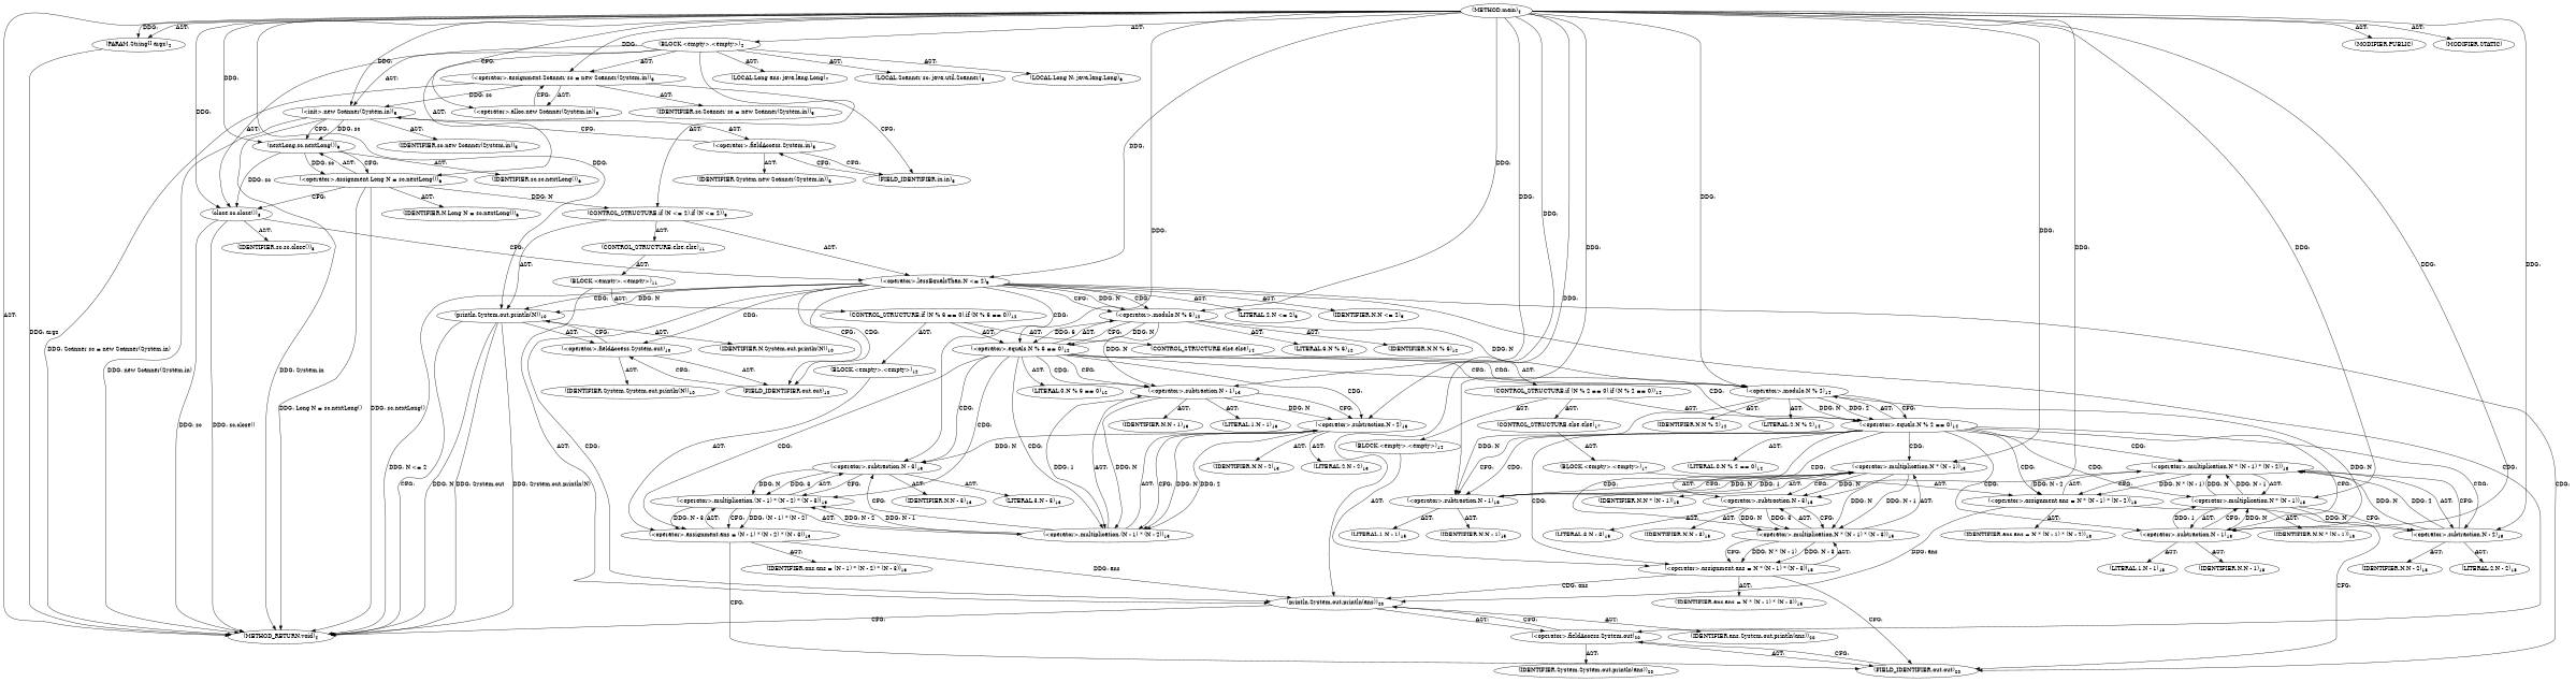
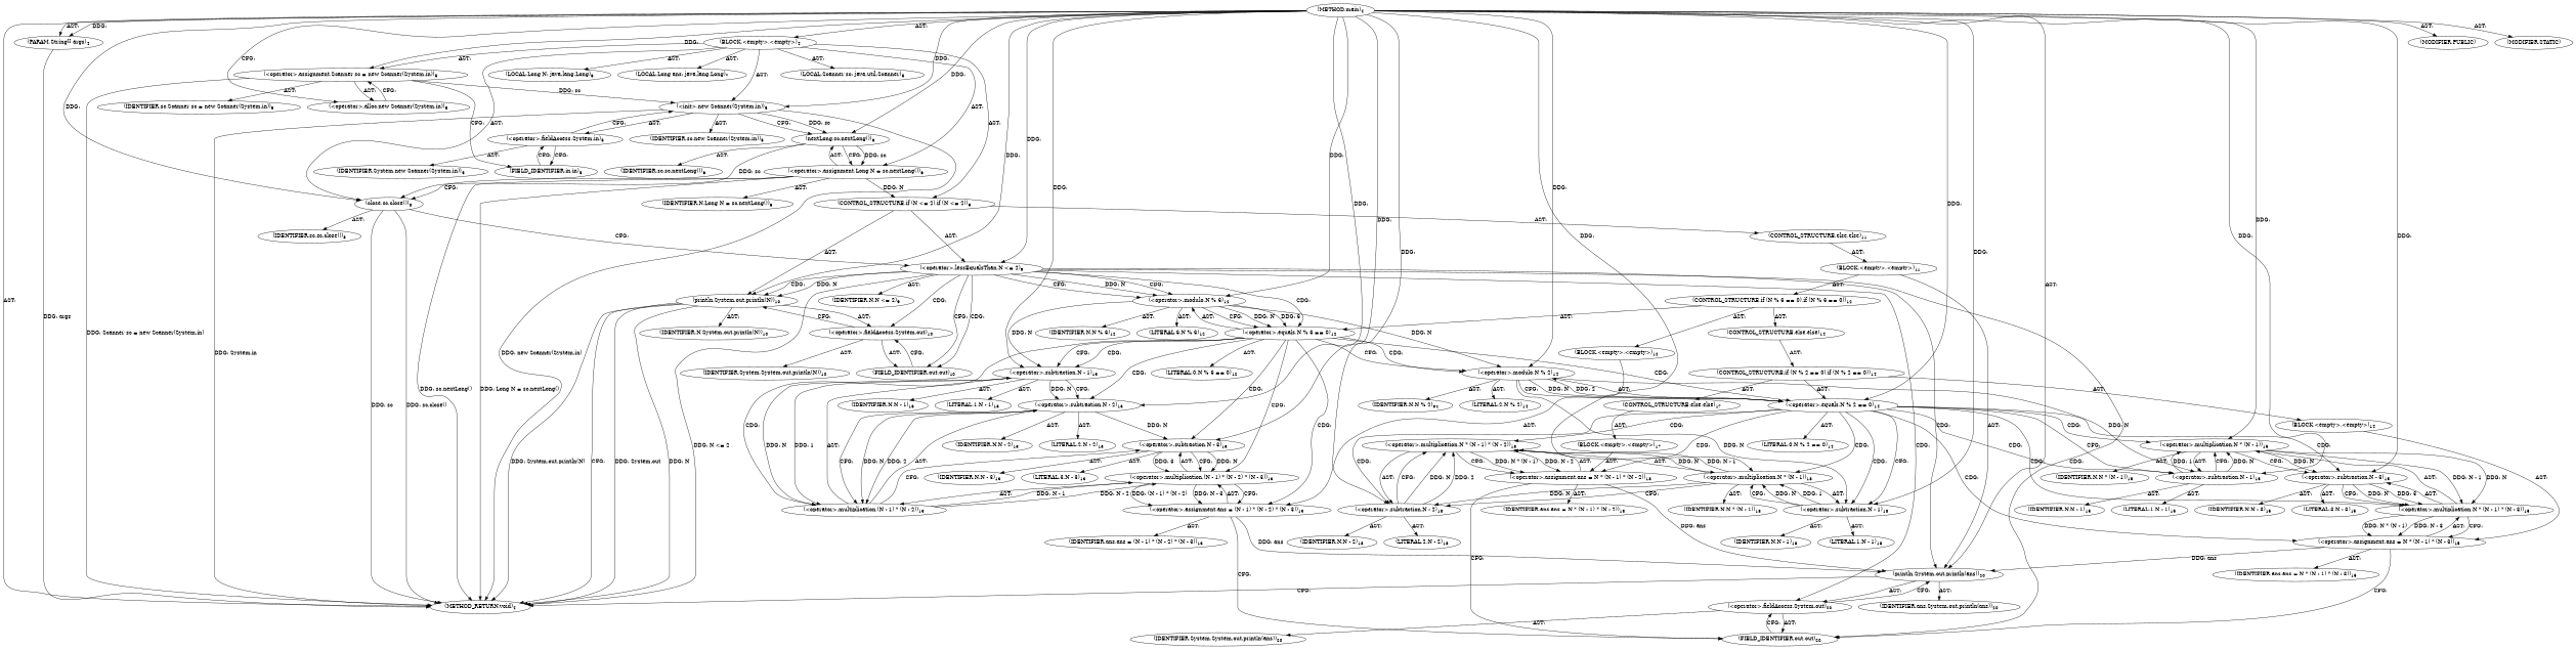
  digraph {
    n1 [label=<(METHOD,main)<SUB>4</SUB>>]
    n2 [label=<(PARAM,String[] args)<SUB>4</SUB>>]
    n3 [label=<(BLOCK,&lt;empty&gt;,&lt;empty&gt;)<SUB>4</SUB>>]
    n4 [label=<(&lt;operator&gt;.assignment,Scanner sc = new Scanner(System.in))<SUB>5</SUB>>]
    n5 [label=<(&lt;operator&gt;.alloc,new Scanner(System.in))<SUB>5</SUB>>]
    n6 [label=<(&lt;init&gt;,new Scanner(System.in))<SUB>5</SUB>>]
    n7 [label=<(nextLong,sc.nextLong())<SUB>6</SUB>>]
    n8 [label=<(close,sc.close())<SUB>8</SUB>>]
    n9 [label=<(&lt;operator&gt;.lessEqualsThan,N &lt;= 2)<SUB>9</SUB>>]
    n10 [label=<(println,System.out.println(N))<SUB>10</SUB>>]
    n11 [label=<(&lt;operator&gt;.modulo,N % 6)<SUB>12</SUB>>]
    n12 [label=<(&lt;operator&gt;.subtraction,N - 1)<SUB>13</SUB>>]
    n13 [label=<(&lt;operator&gt;.subtraction,N - 2)<SUB>13</SUB>>]
    n14 [label=<(&lt;operator&gt;.subtraction,N - 3)<SUB>13</SUB>>]
    n15 [label=<(&lt;operator&gt;.equals,N % 2 == 0)<SUB>14</SUB>>]
    n16 [label=<(&lt;operator&gt;.modulo,N % 2)<SUB>14</SUB>>]
    n17 [label=<(&lt;operator&gt;.multiplication,N * (N - 1))<SUB>15</SUB>>]
    n18 [label=<(&lt;operator&gt;.subtraction,N - 1)<SUB>15</SUB>>]
    n19 [label=<(&lt;operator&gt;.subtraction,N - 3)<SUB>15</SUB>>]
    n20 [label=<(&lt;operator&gt;.multiplication,N * (N - 1))<SUB>18</SUB>>]
    n21 [label=<(&lt;operator&gt;.subtraction,N - 1)<SUB>18</SUB>>]
    n22 [label=<(&lt;operator&gt;.subtraction,N - 2)<SUB>18</SUB>>]
    n23 [label=<(println,System.out.println(ans))<SUB>20</SUB>>]
    n24 [label=<(MODIFIER,PUBLIC)>]
    n25 [label=<(MODIFIER,STATIC)>]
    n26 [label=<(METHOD_RETURN,void)<SUB>4</SUB>>]
    n27 [label=<(LOCAL,Scanner sc: java.util.Scanner)<SUB>5</SUB>>]
    n28 [label=<(LOCAL,Long N: java.lang.Long)<SUB>6</SUB>>]
    n29 [label=<(&lt;operator&gt;.assignment,Long N = sc.nextLong())<SUB>6</SUB>>]
    n30 [label=<(LOCAL,Long ans: java.lang.Long)<SUB>7</SUB>>]
    n31 [label=<(CONTROL_STRUCTURE,if (N &lt;= 2),if (N &lt;= 2))<SUB>9</SUB>>]
    n32 [label=<(IDENTIFIER,sc,Scanner sc = new Scanner(System.in))<SUB>5</SUB>>]
    n33 [label=<(FIELD_IDENTIFIER,in,in)<SUB>5</SUB>>]
    n34 [label=<(IDENTIFIER,sc,new Scanner(System.in))<SUB>5</SUB>>]
    n35 [label=<(&lt;operator&gt;.fieldAccess,System.in)<SUB>5</SUB>>]
    n36 [label=<(IDENTIFIER,sc,sc.nextLong())<SUB>6</SUB>>]
    n37 [label=<(IDENTIFIER,sc,sc.close())<SUB>8</SUB>>]
    n38 [label=<(&lt;operator&gt;.equals,N % 6 == 0)<SUB>12</SUB>>]
    n39 [label=<(IDENTIFIER,N,N &lt;= 2)<SUB>9</SUB>>]
-   n40 [label=<(LITERAL,2,N &lt;= 2)<SUB>9</SUB>>]
    n41 [label=<(&lt;operator&gt;.fieldAccess,System.out)<SUB>10</SUB>>]
    n42 [label=<(FIELD_IDENTIFIER,out,out)<SUB>10</SUB>>]
    n43 [label=<(&lt;operator&gt;.fieldAccess,System.out)<SUB>20</SUB>>]
    n44 [label=<(FIELD_IDENTIFIER,out,out)<SUB>20</SUB>>]
    n45 [label=<(IDENTIFIER,N,System.out.println(N))<SUB>10</SUB>>]
    n46 [label=<(LITERAL,0,N % 6 == 0)<SUB>12</SUB>>]
    n47 [label=<(&lt;operator&gt;.assignment,ans = (N - 1) * (N - 2) * (N - 3))<SUB>13</SUB>>]
    n48 [label=<(&lt;operator&gt;.multiplication,(N - 1) * (N - 2) * (N - 3))<SUB>13</SUB>>]
    n49 [label=<(&lt;operator&gt;.multiplication,(N - 1) * (N - 2))<SUB>13</SUB>>]
    n50 [label=<(IDENTIFIER,N,N % 6)<SUB>12</SUB>>]
    n51 [label=<(LITERAL,6,N % 6)<SUB>12</SUB>>]
    n52 [label=<(IDENTIFIER,N,N - 1)<SUB>13</SUB>>]
    n53 [label=<(LITERAL,1,N - 1)<SUB>13</SUB>>]
    n54 [label=<(IDENTIFIER,N,N - 2)<SUB>13</SUB>>]
    n55 [label=<(LITERAL,2,N - 2)<SUB>13</SUB>>]
    n56 [label=<(IDENTIFIER,N,N - 3)<SUB>13</SUB>>]
    n57 [label=<(LITERAL,3,N - 3)<SUB>13</SUB>>]
    n58 [label=<(LITERAL,0,N % 2 == 0)<SUB>14</SUB>>]
    n59 [label=<(&lt;operator&gt;.assignment,ans = N * (N - 1) * (N - 3))<SUB>15</SUB>>]
    n60 [label=<(&lt;operator&gt;.multiplication,N * (N - 1) * (N - 3))<SUB>15</SUB>>]
    n61 [label=<(&lt;operator&gt;.assignment,ans = N * (N - 1) * (N - 2))<SUB>18</SUB>>]
    n62 [label=<(&lt;operator&gt;.multiplication,N * (N - 1) * (N - 2))<SUB>18</SUB>>]
-   n63 [label=<(IDENTIFIER,N,N % 2)<SUB>14</SUB>>]
+   n63 [label=<(IDENTIFIER,N,N % 2)<SUB>94</SUB>>]
    n64 [label=<(LITERAL,2,N % 2)<SUB>14</SUB>>]
    n65 [label=<(IDENTIFIER,N,N * (N - 1))<SUB>15</SUB>>]
    n66 [label=<(IDENTIFIER,N,N - 1)<SUB>15</SUB>>]
    n67 [label=<(LITERAL,1,N - 1)<SUB>15</SUB>>]
    n68 [label=<(IDENTIFIER,N,N - 3)<SUB>15</SUB>>]
    n69 [label=<(LITERAL,3,N - 3)<SUB>15</SUB>>]
    n70 [label=<(IDENTIFIER,N,N * (N - 1))<SUB>18</SUB>>]
    n71 [label=<(IDENTIFIER,N,N - 1)<SUB>18</SUB>>]
    n72 [label=<(LITERAL,1,N - 1)<SUB>18</SUB>>]
    n73 [label=<(IDENTIFIER,N,N - 2)<SUB>18</SUB>>]
    n74 [label=<(LITERAL,2,N - 2)<SUB>18</SUB>>]
    n75 [label=<(IDENTIFIER,ans,System.out.println(ans))<SUB>20</SUB>>]
    n76 [label=<(IDENTIFIER,N,Long N = sc.nextLong())<SUB>6</SUB>>]
    n77 [label=<(CONTROL_STRUCTURE,else,else)<SUB>11</SUB>>]
    n78 [label=<(IDENTIFIER,System,new Scanner(System.in))<SUB>5</SUB>>]
    n79 [label=<(BLOCK,&lt;empty&gt;,&lt;empty&gt;)<SUB>11</SUB>>]
    n80 [label=<(IDENTIFIER,System,System.out.println(N))<SUB>10</SUB>>]
    n81 [label=<(IDENTIFIER,System,System.out.println(ans))<SUB>20</SUB>>]
    n82 [label=<(CONTROL_STRUCTURE,if (N % 6 == 0),if (N % 6 == 0))<SUB>12</SUB>>]
    n83 [label=<(BLOCK,&lt;empty&gt;,&lt;empty&gt;)<SUB>12</SUB>>]
    n84 [label=<(CONTROL_STRUCTURE,else,else)<SUB>14</SUB>>]
    n85 [label=<(CONTROL_STRUCTURE,if (N % 2 == 0),if (N % 2 == 0))<SUB>14</SUB>>]
    n86 [label=<(IDENTIFIER,ans,ans = (N - 1) * (N - 2) * (N - 3))<SUB>13</SUB>>]
    n87 [label=<(BLOCK,&lt;empty&gt;,&lt;empty&gt;)<SUB>14</SUB>>]
    n88 [label=<(CONTROL_STRUCTURE,else,else)<SUB>17</SUB>>]
    n89 [label=<(BLOCK,&lt;empty&gt;,&lt;empty&gt;)<SUB>17</SUB>>]
    n90 [label=<(IDENTIFIER,ans,ans = N * (N - 1) * (N - 3))<SUB>15</SUB>>]
    n91 [label=<(IDENTIFIER,ans,ans = N * (N - 1) * (N - 2))<SUB>18</SUB>>]
    n1 -> n2 [label="AST: "]
    n1 -> n2 [label="DDG: "]
    n1 -> n3 [label="AST: "]
    n1 -> n4 [label="DDG: "]
    n1 -> n5 [label="CFG: "]
    n1 -> n6 [label="DDG: "]
    n1 -> n7 [label="DDG: "]
    n1 -> n8 [label="DDG: "]
    n1 -> n9 [label="DDG: "]
    n1 -> n10 [label="DDG: "]
    n1 -> n11 [label="DDG: "]
    n1 -> n12 [label="DDG: "]
    n1 -> n13 [label="DDG: "]
    n1 -> n14 [label="DDG: "]
+   n1 -> n15 [label="DDG: "]
    n1 -> n16 [label="DDG: "]
    n1 -> n17 [label="DDG: "]
    n1 -> n18 [label="DDG: "]
    n1 -> n19 [label="DDG: "]
    n1 -> n20 [label="DDG: "]
    n1 -> n21 [label="DDG: "]
    n1 -> n22 [label="DDG: "]
-   n1 -> n23 [label="DDG: "]
+   n1 -> n23 [label="AST: "]
    n1 -> n24 [label="AST: "]
    n1 -> n25 [label="AST: "]
    n1 -> n26 [label="AST: "]
    n2 -> n26 [label="DDG: args"]
    n3 -> n4 [label="AST: "]
    n3 -> n6 [label="AST: "]
    n3 -> n8 [label="AST: "]
    n3 -> n27 [label="AST: "]
    n3 -> n28 [label="AST: "]
    n3 -> n29 [label="AST: "]
    n3 -> n30 [label="AST: "]
    n3 -> n31 [label="AST: "]
    n4 -> n5 [label="AST: "]
    n4 -> n6 [label="DDG: sc"]
    n4 -> n26 [label="DDG: Scanner sc = new Scanner(System.in)"]
    n4 -> n32 [label="AST: "]
    n4 -> n33 [label="CFG: "]
    n5 -> n4 [label="CFG: "]
    n6 -> n7 [label="CFG: "]
    n6 -> n7 [label="DDG: sc"]
    n6 -> n26 [label="DDG: System.in"]
    n6 -> n26 [label="DDG: new Scanner(System.in)"]
    n6 -> n34 [label="AST: "]
    n6 -> n35 [label="AST: "]
    n7 -> n8 [label="DDG: sc"]
    n7 -> n29 [label="CFG: "]
    n7 -> n29 [label="DDG: sc"]
    n7 -> n36 [label="AST: "]
    n8 -> n9 [label="CFG: "]
    n8 -> n26 [label="DDG: sc"]
    n8 -> n26 [label="DDG: sc.close()"]
    n8 -> n37 [label="AST: "]
    n9 -> n10 [label="DDG: N"]
    n9 -> n10 [label="CDG: "]
    n9 -> n11 [label="CFG: "]
    n9 -> n11 [label="DDG: N"]
    n9 -> n11 [label="CDG: "]
    n9 -> n23 [label="CDG: "]
    n9 -> n26 [label="DDG: N &lt;= 2"]
    n9 -> n38 [label="CDG: "]
    n9 -> n39 [label="AST: "]
-   n9 -> n40 [label="AST: "]
    n9 -> n41 [label="CDG: "]
    n9 -> n42 [label="CFG: "]
    n9 -> n42 [label="CDG: "]
    n9 -> n43 [label="CDG: "]
    n9 -> n44 [label="CDG: "]
    n10 -> n26 [label="CFG: "]
    n10 -> n26 [label="DDG: System.out"]
    n10 -> n26 [label="DDG: N"]
    n10 -> n26 [label="DDG: System.out.println(N)"]
    n10 -> n41 [label="AST: "]
    n10 -> n45 [label="AST: "]
    n11 -> n12 [label="DDG: N"]
    n11 -> n16 [label="DDG: N"]
    n11 -> n38 [label="CFG: "]
    n11 -> n38 [label="DDG: N"]
    n11 -> n38 [label="DDG: 6"]
    n11 -> n50 [label="AST: "]
    n11 -> n51 [label="AST: "]
    n12 -> n13 [label="CFG: "]
    n12 -> n13 [label="DDG: N"]
    n12 -> n49 [label="DDG: N"]
    n12 -> n49 [label="DDG: 1"]
    n12 -> n52 [label="AST: "]
    n12 -> n53 [label="AST: "]
    n13 -> n14 [label="DDG: N"]
    n13 -> n49 [label="CFG: "]
    n13 -> n49 [label="DDG: N"]
    n13 -> n49 [label="DDG: 2"]
    n13 -> n54 [label="AST: "]
    n13 -> n55 [label="AST: "]
    n14 -> n48 [label="CFG: "]
    n14 -> n48 [label="DDG: N"]
    n14 -> n48 [label="DDG: 3"]
    n14 -> n56 [label="AST: "]
    n14 -> n57 [label="AST: "]
    n15 -> n16 [label="AST: "]
    n15 -> n17 [label="CDG: "]
    n15 -> n18 [label="CFG: "]
    n15 -> n18 [label="CDG: "]
    n15 -> n19 [label="CDG: "]
    n15 -> n20 [label="CDG: "]
    n15 -> n21 [label="CFG: "]
    n15 -> n21 [label="CDG: "]
    n15 -> n22 [label="CDG: "]
    n15 -> n58 [label="AST: "]
    n15 -> n59 [label="CDG: "]
    n15 -> n60 [label="CDG: "]
    n15 -> n61 [label="CDG: "]
    n15 -> n62 [label="CDG: "]
    n16 -> n15 [label="CFG: "]
    n16 -> n15 [label="DDG: N"]
    n16 -> n15 [label="DDG: 2"]
    n16 -> n18 [label="DDG: N"]
    n16 -> n21 [label="DDG: N"]
    n16 -> n63 [label="AST: "]
    n16 -> n64 [label="AST: "]
    n17 -> n18 [label="AST: "]
    n17 -> n19 [label="CFG: "]
    n17 -> n19 [label="DDG: N"]
    n17 -> n60 [label="DDG: N"]
    n17 -> n60 [label="DDG: N - 1"]
    n17 -> n65 [label="AST: "]
    n18 -> n17 [label="CFG: "]
    n18 -> n17 [label="DDG: N"]
    n18 -> n17 [label="DDG: 1"]
    n18 -> n66 [label="AST: "]
    n18 -> n67 [label="AST: "]
    n19 -> n60 [label="CFG: "]
    n19 -> n60 [label="DDG: N"]
    n19 -> n60 [label="DDG: 3"]
    n19 -> n68 [label="AST: "]
    n19 -> n69 [label="AST: "]
    n20 -> n21 [label="AST: "]
    n20 -> n22 [label="CFG: "]
    n20 -> n22 [label="DDG: N"]
    n20 -> n62 [label="DDG: N"]
    n20 -> n62 [label="DDG: N - 1"]
    n20 -> n70 [label="AST: "]
    n21 -> n20 [label="CFG: "]
    n21 -> n20 [label="DDG: N"]
    n21 -> n20 [label="DDG: 1"]
    n21 -> n71 [label="AST: "]
    n21 -> n72 [label="AST: "]
    n22 -> n62 [label="CFG: "]
    n22 -> n62 [label="DDG: N"]
    n22 -> n62 [label="DDG: 2"]
    n22 -> n73 [label="AST: "]
    n22 -> n74 [label="AST: "]
    n23 -> n26 [label="CFG: "]
    n23 -> n43 [label="AST: "]
    n23 -> n75 [label="AST: "]
    n29 -> n7 [label="AST: "]
    n29 -> n8 [label="CFG: "]
    n29 -> n26 [label="DDG: sc.nextLong()"]
    n29 -> n26 [label="DDG: Long N = sc.nextLong()"]
    n29 -> n31 [label="DDG: N"]
    n29 -> n76 [label="AST: "]
    n31 -> n9 [label="AST: "]
    n31 -> n10 [label="AST: "]
    n31 -> n77 [label="AST: "]
    n33 -> n35 [label="CFG: "]
    n35 -> n6 [label="CFG: "]
    n35 -> n33 [label="CFG: "]
    n35 -> n78 [label="AST: "]
    n38 -> n11 [label="AST: "]
    n38 -> n12 [label="CFG: "]
    n38 -> n12 [label="CDG: "]
    n38 -> n13 [label="CDG: "]
    n38 -> n14 [label="CDG: "]
    n38 -> n15 [label="CDG: "]
    n38 -> n16 [label="CFG: "]
    n38 -> n16 [label="CDG: "]
    n38 -> n46 [label="AST: "]
    n38 -> n47 [label="CDG: "]
    n38 -> n48 [label="CDG: "]
    n38 -> n49 [label="CDG: "]
    n41 -> n10 [label="CFG: "]
    n41 -> n42 [label="AST: "]
    n41 -> n80 [label="AST: "]
    n42 -> n41 [label="CFG: "]
    n43 -> n23 [label="CFG: "]
    n43 -> n44 [label="AST: "]
    n43 -> n81 [label="AST: "]
    n44 -> n43 [label="CFG: "]
    n47 -> n23 [label="DDG: ans"]
    n47 -> n44 [label="CFG: "]
    n47 -> n48 [label="AST: "]
    n47 -> n86 [label="AST: "]
    n48 -> n14 [label="AST: "]
    n48 -> n47 [label="CFG: "]
    n48 -> n47 [label="DDG: (N - 1) * (N - 2)"]
    n48 -> n47 [label="DDG: N - 3"]
    n48 -> n49 [label="AST: "]
    n49 -> n12 [label="AST: "]
    n49 -> n13 [label="AST: "]
    n49 -> n14 [label="CFG: "]
    n49 -> n48 [label="DDG: N - 1"]
    n49 -> n48 [label="DDG: N - 2"]
-   n59 -> n23 [label="CDG: ans"]
+   n59 -> n23 [label="DDG: ans"]
    n59 -> n44 [label="CFG: "]
    n59 -> n60 [label="AST: "]
    n59 -> n90 [label="AST: "]
    n60 -> n17 [label="AST: "]
    n60 -> n19 [label="AST: "]
    n60 -> n59 [label="CFG: "]
    n60 -> n59 [label="DDG: N * (N - 1)"]
    n60 -> n59 [label="DDG: N - 3"]
    n61 -> n23 [label="DDG: ans"]
    n61 -> n44 [label="CFG: "]
    n61 -> n62 [label="AST: "]
    n61 -> n91 [label="AST: "]
    n62 -> n20 [label="AST: "]
    n62 -> n22 [label="AST: "]
    n62 -> n61 [label="CFG: "]
    n62 -> n61 [label="DDG: N * (N - 1)"]
    n62 -> n61 [label="DDG: N - 2"]
    n77 -> n79 [label="AST: "]
    n79 -> n23 [label="AST: "]
    n79 -> n82 [label="AST: "]
    n82 -> n38 [label="AST: "]
    n82 -> n83 [label="AST: "]
    n82 -> n84 [label="AST: "]
    n83 -> n47 [label="AST: "]
    n84 -> n85 [label="AST: "]
    n85 -> n15 [label="AST: "]
    n85 -> n87 [label="AST: "]
    n85 -> n88 [label="AST: "]
    n87 -> n59 [label="AST: "]
    n88 -> n89 [label="AST: "]
    n89 -> n61 [label="AST: "]
  }
